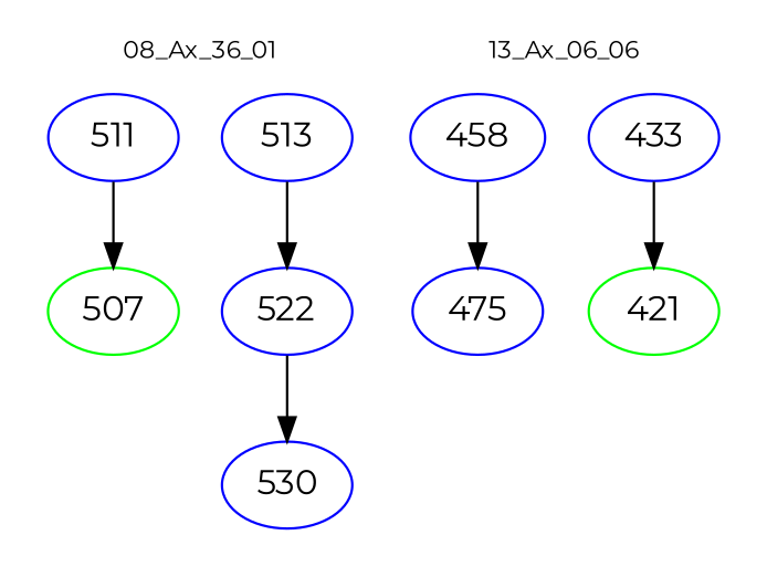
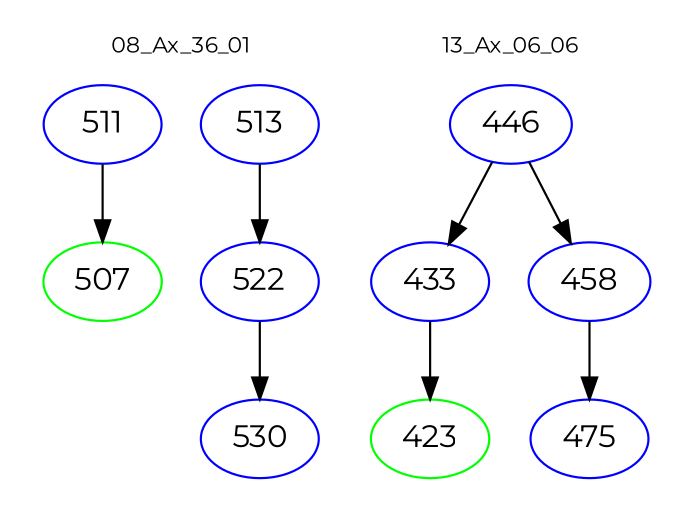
  digraph {
    fontname=Montserrat
    node [color=blue fontname=Montserrat]
    edge [color=black fontname=Montserrat]
    n1 [label=513]
    n2 [label=511]
    n3 [label=522]
    n4 [color=green label=507]
    n5 [label=530]
+   n6 [label=446]
    n7 [label=433]
    n8 [label=458]
-   n9 [color=green label=421]
+   n9 [color=green label=423]
    n10 [label=475]
    subgraph cluster_1 {
      color=white
      fontsize=10
      label="08_Ax_36_01"
      n1
      n2
      n3
      n4
      n5
    }
    subgraph cluster_2 {
      color=white
      fontsize=10
      label="13_Ax_06_06"
+     n6
      n7
      n8
      n9
      n10
    }
    n1 -> n3
    n2 -> n4
    n3 -> n5
+   n6 -> n7
+   n6 -> n8
    n7 -> n9
    n8 -> n10
  }
